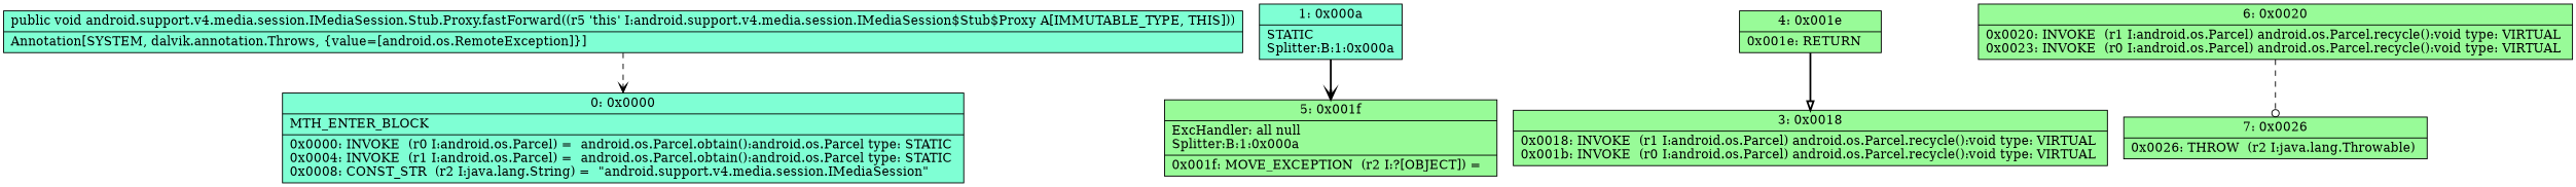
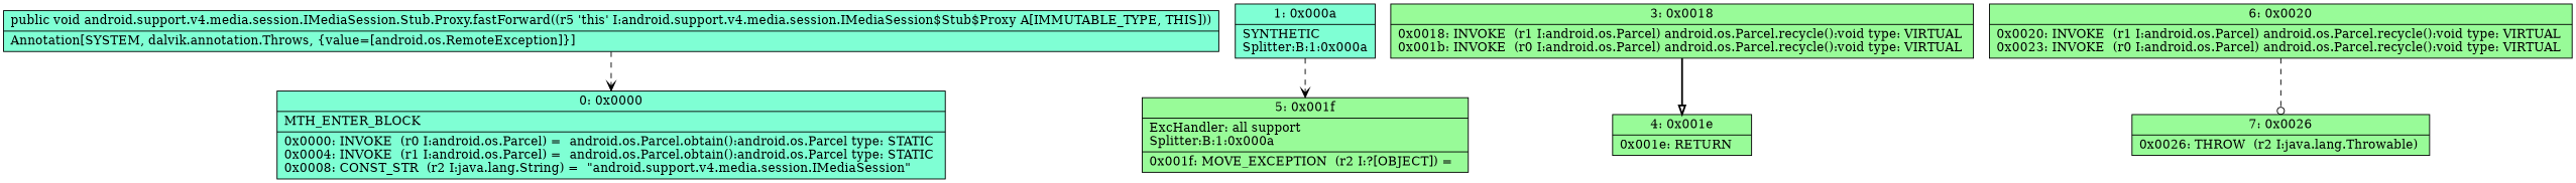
  digraph {
    node [fillcolor=palegreen shape=record style=filled]
    edge [arrowhead=vee style=bold]
    n1 [fillcolor=aquamarine label="{0\:\ 0x0000|MTH_ENTER_BLOCK\l|0x0000: INVOKE  (r0 I:android.os.Parcel) =  android.os.Parcel.obtain():android.os.Parcel type: STATIC \l0x0004: INVOKE  (r1 I:android.os.Parcel) =  android.os.Parcel.obtain():android.os.Parcel type: STATIC \l0x0008: CONST_STR  (r2 I:java.lang.String) =  \"android.support.v4.media.session.IMediaSession\" \l}"]
-   n2 [fillcolor=aquamarine label="{1\:\ 0x000a|STATIC\lSplitter:B:1:0x000a\l}"]
-   n3 [label="{5\:\ 0x001f|ExcHandler: all null\lSplitter:B:1:0x000a\l|0x001f: MOVE_EXCEPTION  (r2 I:?[OBJECT]) =  \l}"]
+   n2 [fillcolor=aquamarine label="{1\:\ 0x000a|SYNTHETIC\lSplitter:B:1:0x000a\l}"]
+   n3 [label="{5\:\ 0x001f|ExcHandler: all support\lSplitter:B:1:0x000a\l|0x001f: MOVE_EXCEPTION  (r2 I:?[OBJECT]) =  \l}"]
    n4 [label="{3\:\ 0x0018|0x0018: INVOKE  (r1 I:android.os.Parcel) android.os.Parcel.recycle():void type: VIRTUAL \l0x001b: INVOKE  (r0 I:android.os.Parcel) android.os.Parcel.recycle():void type: VIRTUAL \l}"]
    n5 [label="{4\:\ 0x001e|0x001e: RETURN   \l}"]
    n6 [label="{6\:\ 0x0020|0x0020: INVOKE  (r1 I:android.os.Parcel) android.os.Parcel.recycle():void type: VIRTUAL \l0x0023: INVOKE  (r0 I:android.os.Parcel) android.os.Parcel.recycle():void type: VIRTUAL \l}"]
    n7 [label="{7\:\ 0x0026|0x0026: THROW  (r2 I:java.lang.Throwable) \l}"]
    n8 [fillcolor=aquamarine label="{public void android.support.v4.media.session.IMediaSession.Stub.Proxy.fastForward((r5 'this' I:android.support.v4.media.session.IMediaSession$Stub$Proxy A[IMMUTABLE_TYPE, THIS]))  | Annotation[SYSTEM, dalvik.annotation.Throws, \{value=[android.os.RemoteException]\}]\l}"]
-   n2 -> n3
-   n5 -> n4 [arrowhead=onormal]
+   n2 -> n3 [style=dashed]
+   n4 -> n5 [arrowhead=onormal]
    n6 -> n7 [arrowhead=odot style=dashed]
    n8 -> n1 [style=dashed]
  }
